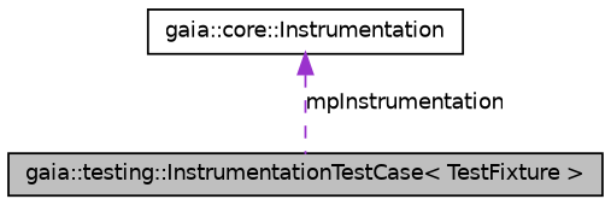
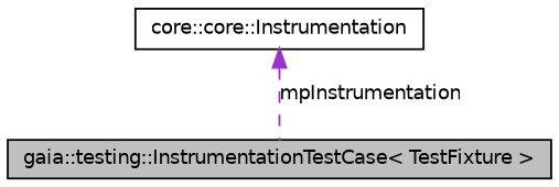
  digraph {
    node [color=black fontname=Helvetica fontsize=10 shape=record style=filled]
    n1 [fillcolor=grey75 fontcolor=black height=0.2 label="gaia::testing::InstrumentationTestCase\< TestFixture \>" width=0.4]
-   n2 [fillcolor=white height=0.2 label="gaia::core::Instrumentation" width=0.4]
+   n2 [fillcolor=white height=0.2 label="core::core::Instrumentation" width=0.4]
    n2 -> n1 [color=darkorchid3 dir=back fontname=Helvetica fontsize=10 label=mpInstrumentation labelfontname=Helvetica labelfontsize=10 style=dashed]
  }
